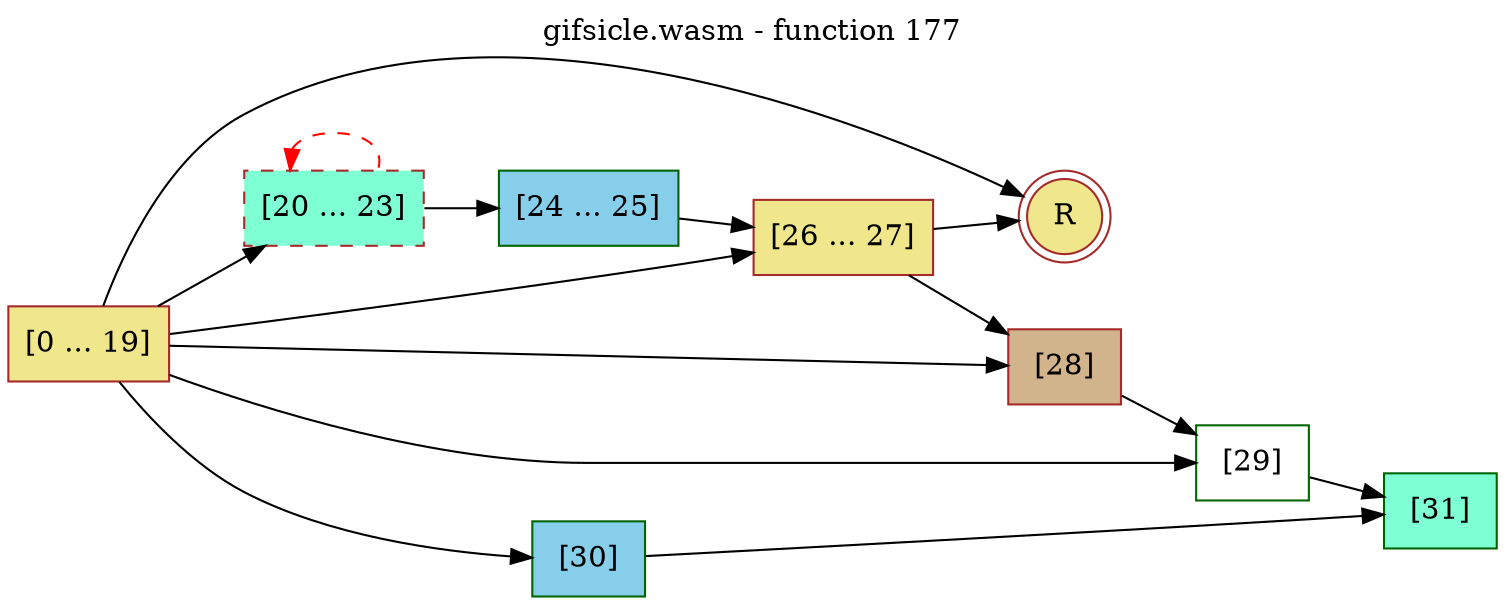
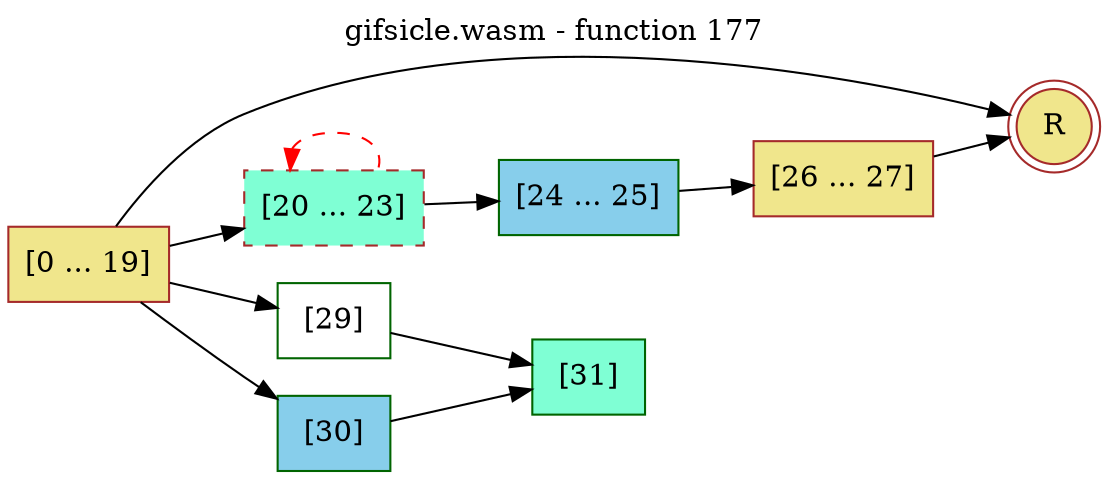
  digraph {
    label="gifsicle.wasm - function 177"
    labelfontcolor=black
    labelfontname=Helvetica
    labelfontsize=16
    labelloc=t
    rankdir=LR
    node [color=brown fillcolor=khaki shape=box style="solid,filled"]
    n1 [label=R shape=doublecircle style=filled]
    n2 [label="[0 ... 19]"]
    n3 [fillcolor=aquamarine label="[20 ... 23]" style="dashed,filled"]
    n4 [label="[26 ... 27]"]
-   n5 [fillcolor=tan label="[28]"]
    n6 [color=darkgreen fillcolor=white label="[29]"]
    n7 [color=darkgreen fillcolor=skyblue label="[30]"]
    n8 [color=darkgreen fillcolor=skyblue label="[24 ... 25]"]
    n9 [color=darkgreen fillcolor=aquamarine label="[31]"]
    n2 -> n1
    n2 -> n3
-   n2 -> n4
-   n2 -> n5
    n2 -> n6
    n2 -> n7
    n3 -> n3 [color=red dir=back style=dashed]
    n3 -> n8
    n4 -> n1
-   n4 -> n5
-   n5 -> n6
    n6 -> n9
    n7 -> n9
    n8 -> n4
  }
